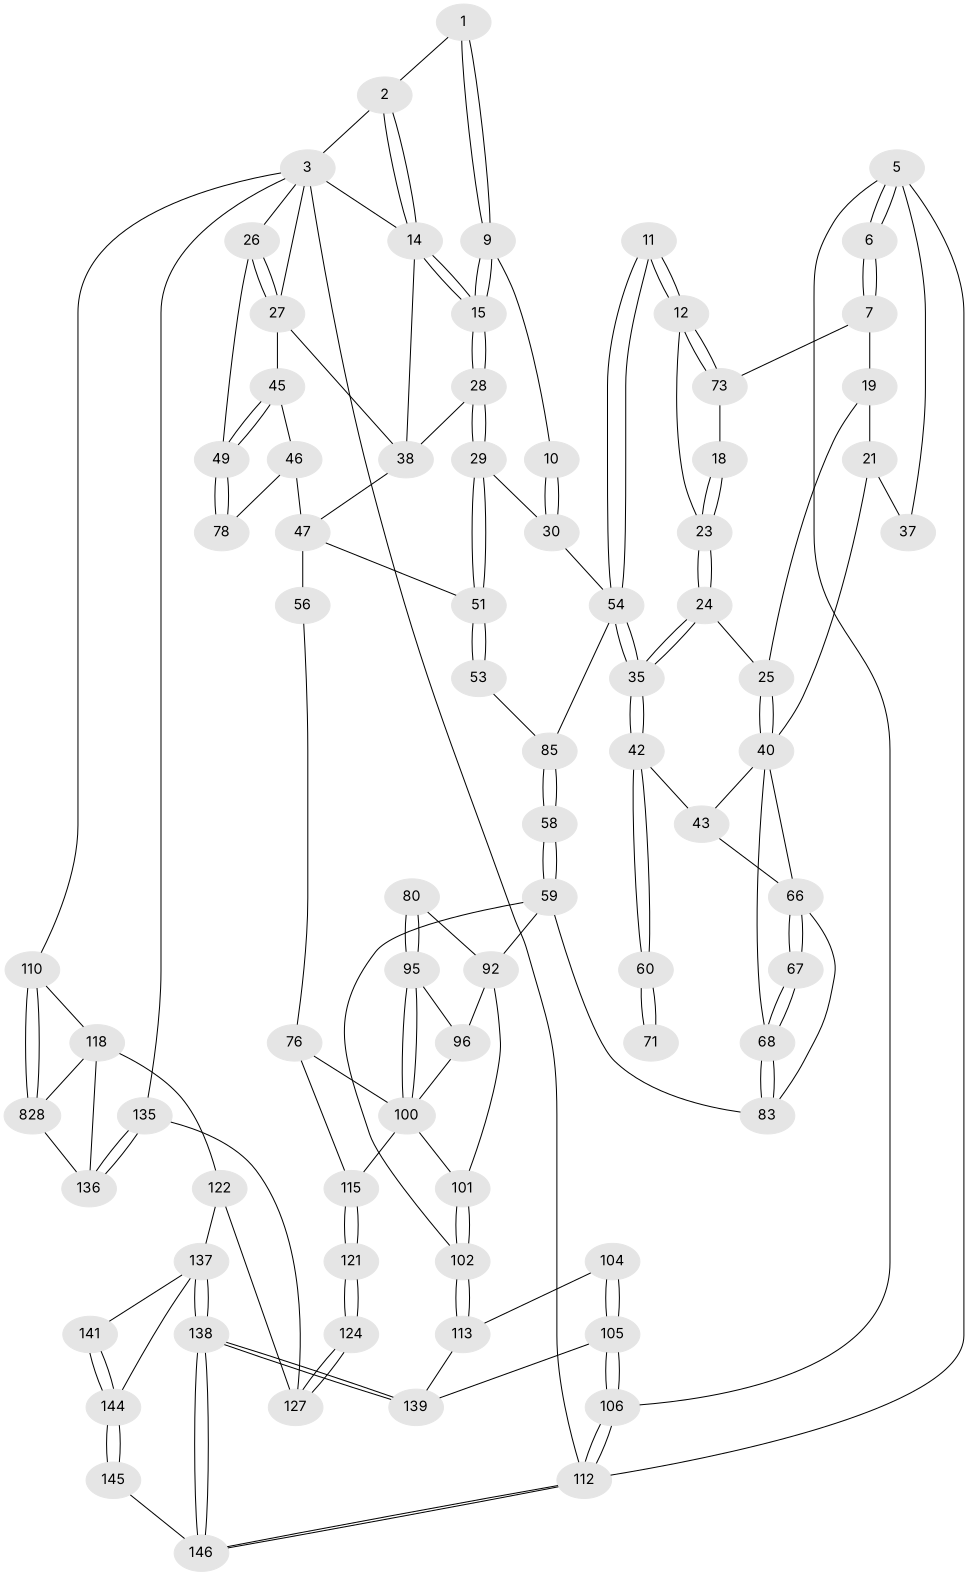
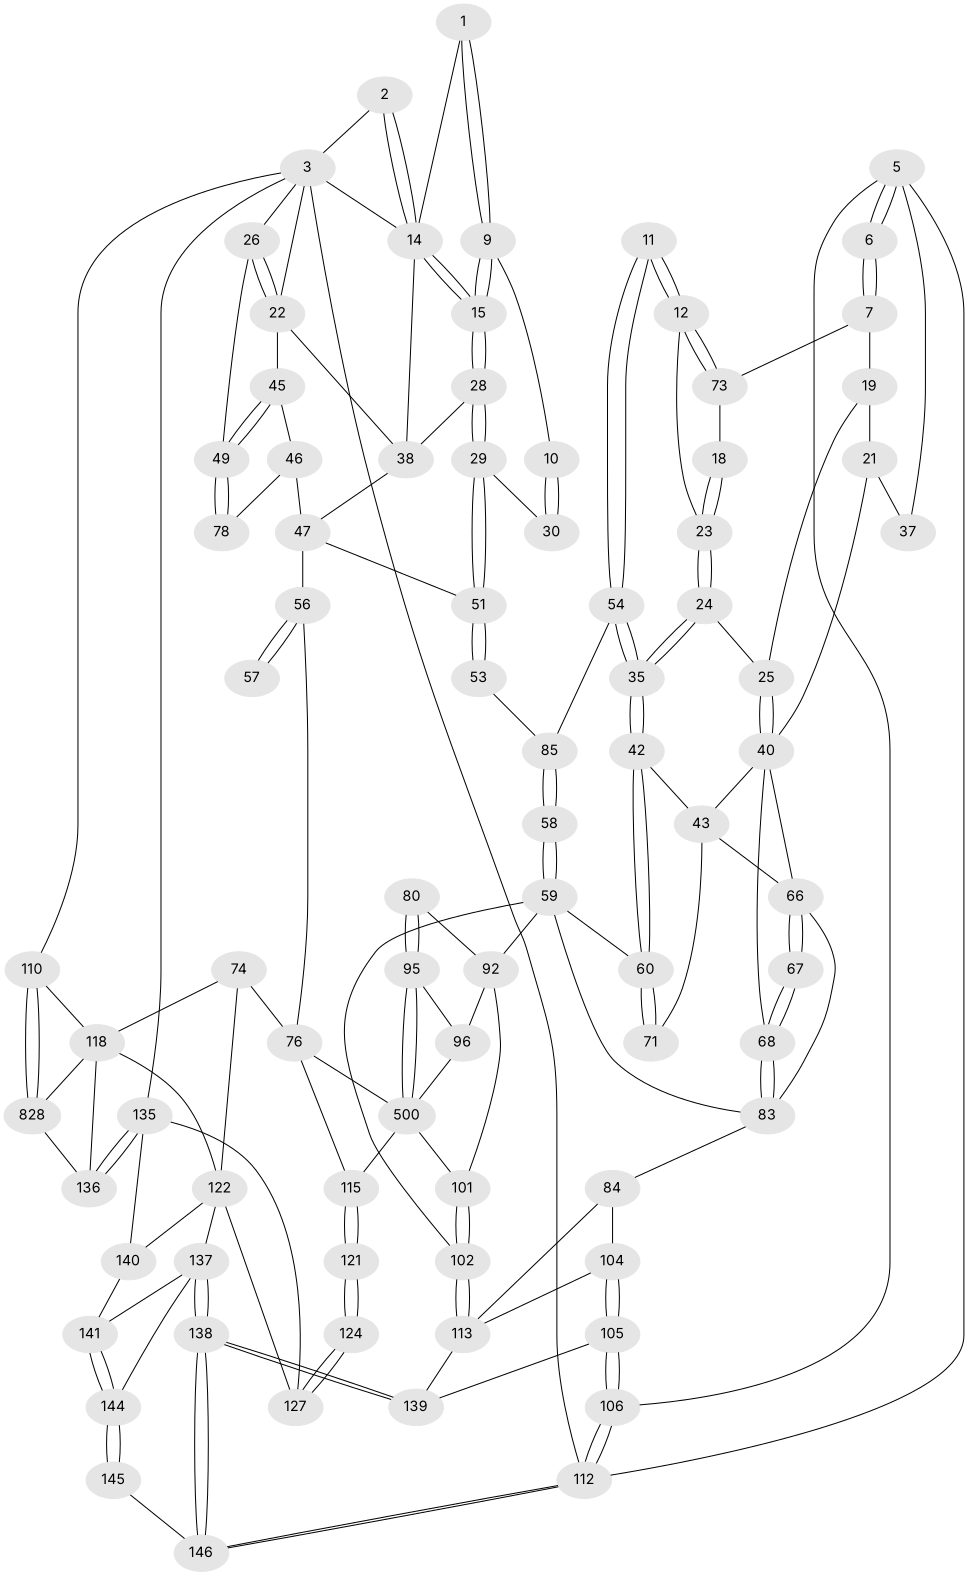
  graph {
    fontname=Inter
    node [color=gray90 fontname=Inter style=filled]
    edge [fontname=Inter]
    1
    2
    9
    3 [super="+4+16"]
    14 [super="+17"]
    10
    15
    26
-   27 [super="+33"]
+   27 [super="+33" label=22]
    110 [super="+111"]
    112
    135 [super="+143"]
    n13 [label=38 super="+32"]
    5 [super="+36"]
    6
    37 [super="+39"]
    106
    49
    45
    118 [super="+130"]
    n21 [label=828 super="+129"]
    146
    136
    127
+   140
    7 [super="+8"]
    n27 [label=73]
    19 [super="+20"]
    21 [super="+38+22"]
    40 [super="+44+41"]
    18
    25
    30
    28
    11
    12
    n37 [label=54 super="+52"]
    23
    35
    n40 [label=85]
    24
    47 [super="+48"]
    29
    43 [super="+69"]
    66 [super="+70"]
    68
    42
    78
    46 [super="+73"]
    51
    53 [super="+54"]
    56 [super="+61"]
    58
    60
    71
    83 [super="+91"]
    67
+   74 [super="+75"]
    76 [super="+98"]
    122 [super="+123+131"]
+   57 [super="+72"]
    59 [super="+88"]
-   100 [super="+103"]
+   100 [super="+103" label=500]
    115
    92 [super="+97"]
    102
+   84 [super="+85"]
    96
    101 [super="+108"]
    113 [super="+114+126"]
    104
    137 [super="+142"]
    121
    80 [super="+81"]
    95
    105
    139
    124
    138
    141
    144
    145
-   1 -- 2
+   1 -- 14
    1 -- 9
    1 -- 9
    2 -- 3
    2 -- 14
    2 -- 14
    9 -- 10
    9 -- 15
    9 -- 15
    3 -- 14
    3 -- 26
    3 -- 27
    3 -- 110
    3 -- 112
    3 -- 135
    14 -- 15
    14 -- 15
    14 -- n13
    10 -- 30
    10 -- 30
    15 -- 28
    15 -- 28
    26 -- 27
    26 -- 27
    26 -- 49
    27 -- n13
    27 -- 45
    110 -- 118
    110 -- n21 [weight=2]
    110 -- n21
    112 -- 146
    112 -- 146
    135 -- 136
    135 -- 136
    135 -- 127
+   135 -- 140
    n13 -- 47
    5 -- 112
    5 -- 6
    5 -- 6
    5 -- 37 [weight=2]
    5 -- 106
    6 -- 7
    6 -- 7
    106 -- 112
    106 -- 112
    49 -- 78
    49 -- 78
    45 -- 49
    45 -- 49
    45 -- 46
    118 -- n21
    118 -- 136
    118 -- 122
    n21 -- 136
+   140 -- 141
    7 -- n27
    7 -- 19
    n27 -- 18
    19 -- 21
    19 -- 25
    21 -- 37
    21 -- 40
    40 -- 43
    40 -- 66
    40 -- 68
    18 -- 23
    18 -- 23
    25 -- 40
    25 -- 40
-   30 -- n37
    28 -- n13
    28 -- 29
    28 -- 29
    11 -- 12
    11 -- 12
    11 -- n37
    11 -- n37
    12 -- n27
    12 -- n27
    12 -- 23
    n37 -- 35
    n37 -- 35
    n37 -- n40
    23 -- 24
    23 -- 24
    35 -- 42
    35 -- 42
    n40 -- 58
    n40 -- 58
    24 -- 25
    24 -- 35
    24 -- 35
    47 -- 51
    47 -- 56 [weight=2]
    29 -- 30
    29 -- 51
    29 -- 51
    43 -- 66
+   43 -- 71
    66 -- 83
    66 -- 67 [weight=2]
    66 -- 67
    68 -- 83
    68 -- 83
    42 -- 43
    42 -- 60
    42 -- 60
    46 -- 47
    46 -- 78
    51 -- 53
    51 -- 53
    53 -- n40
    56 -- 76
+   56 -- 57
+   56 -- 57
    58 -- 59
    58 -- 59
    60 -- 71
    60 -- 71
+   83 -- 84
    67 -- 68
    67 -- 68
+   74 -- 118
+   74 -- 76
+   74 -- 122
    76 -- 100
    76 -- 115
    122 -- 127 [weight=2]
+   122 -- 140
    122 -- 137
+   59 -- 60
    59 -- 83
    59 -- 92
    59 -- 102
    100 -- 115
    100 -- 101
    115 -- 121
    115 -- 121
    92 -- 96
    92 -- 101
    102 -- 113
    102 -- 113
+   84 -- 113
+   84 -- 104
    96 -- 100
    101 -- 102
    101 -- 102
    113 -- 139
    104 -- 113
    104 -- 105
    104 -- 105
    137 -- 138
    137 -- 138
    137 -- 141
    137 -- 144
    121 -- 124
    121 -- 124
    80 -- 92
    80 -- 95
    80 -- 95
    95 -- 100
    95 -- 100
    95 -- 96
    105 -- 106
    105 -- 106
    105 -- 139
    124 -- 127
    124 -- 127
    138 -- 146
    138 -- 146
    138 -- 139
    138 -- 139
    141 -- 144
    141 -- 144
    144 -- 145
    144 -- 145
    145 -- 146
  }
